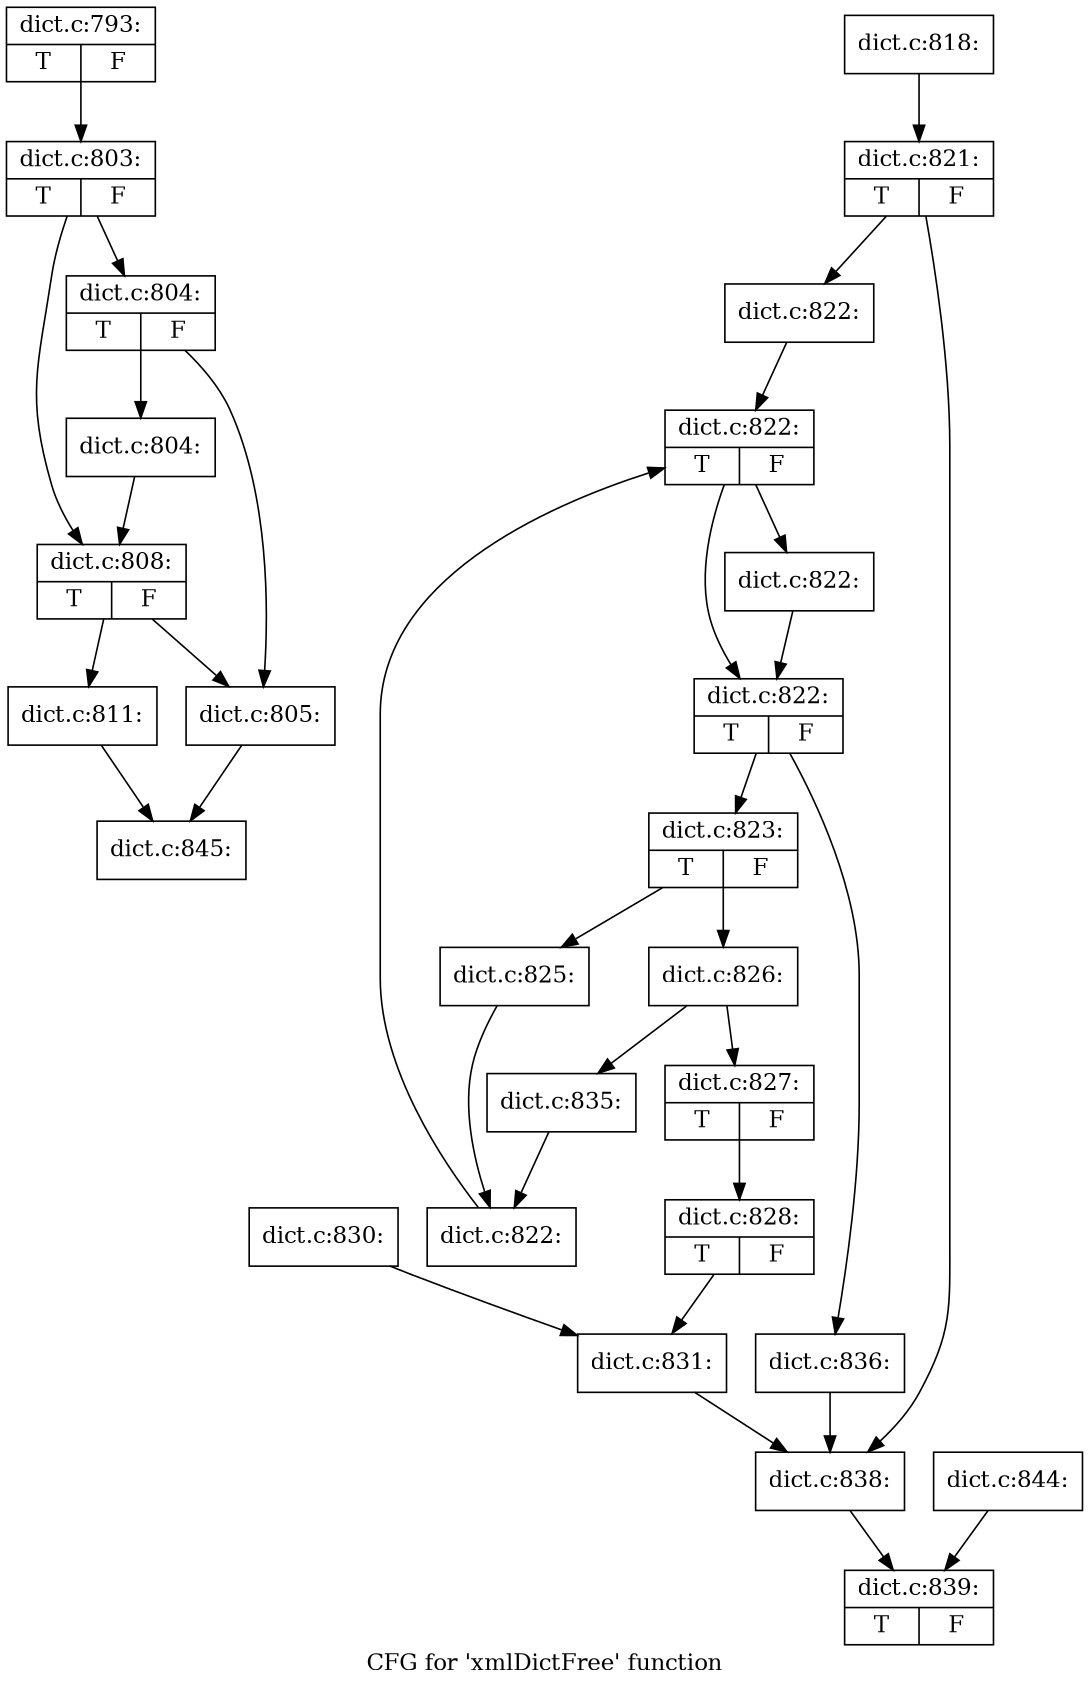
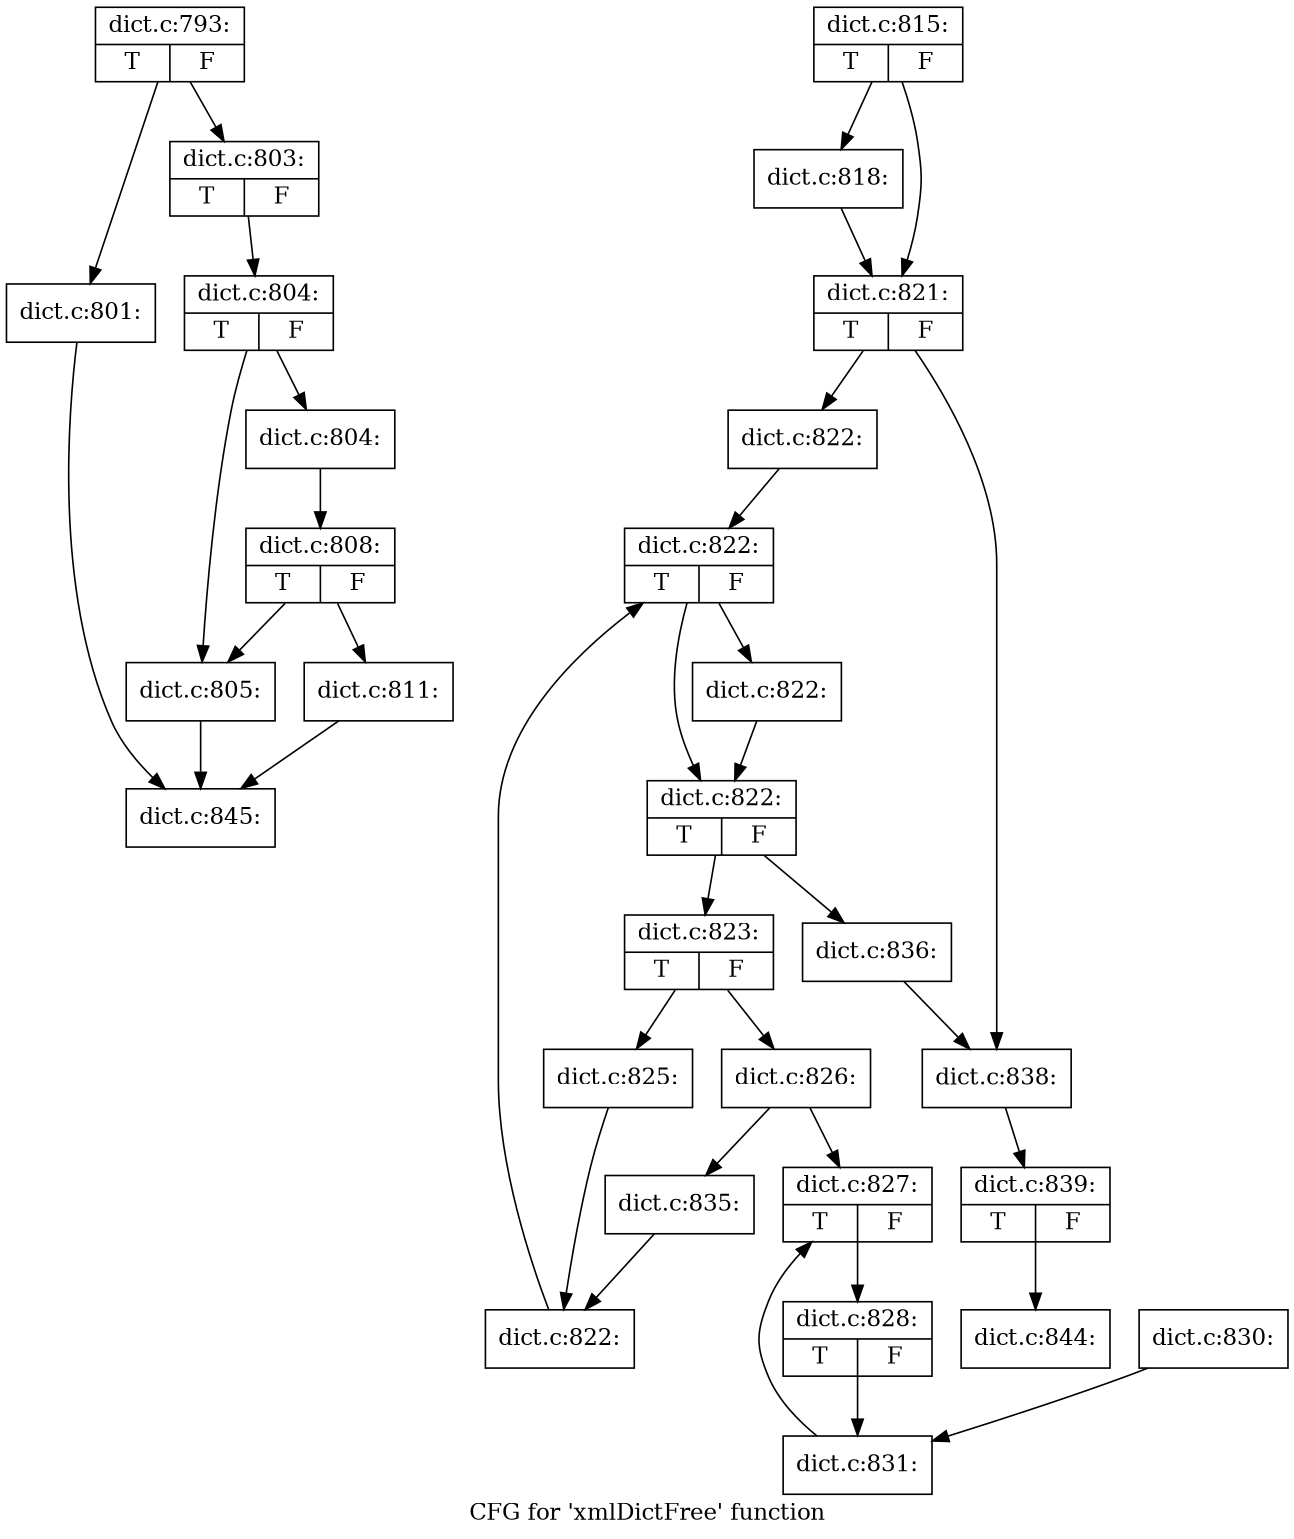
  digraph {
    label="CFG for 'xmlDictFree' function"
    node [shape=record]
    n1 [label="{dict.c:793:|{<s0>T|<s1>F}}"]
+   n2 [label="{dict.c:801:}"]
    n3 [label="{dict.c:803:|{<s0>T|<s1>F}}"]
    n4 [label="{dict.c:845:}"]
    n5 [label="{dict.c:808:|{<s0>T|<s1>F}}"]
    n6 [label="{dict.c:804:|{<s0>T|<s1>F}}"]
    n7 [label="{dict.c:811:}"]
    n8 [label="{dict.c:805:}"]
    n9 [label="{dict.c:804:}"]
+   n10 [label="{dict.c:815:|{<s0>T|<s1>F}}"]
    n11 [label="{dict.c:818:}"]
    n12 [label="{dict.c:821:|{<s0>T|<s1>F}}"]
    n13 [label="{dict.c:822:}"]
    n14 [label="{dict.c:838:}"]
    n15 [label="{dict.c:822:|{<s0>T|<s1>F}}"]
    n16 [label="{dict.c:839:|{<s0>T|<s1>F}}"]
    n17 [label="{dict.c:822:}"]
    n18 [label="{dict.c:822:|{<s0>T|<s1>F}}"]
    n19 [label="{dict.c:844:}"]
    n20 [label="{dict.c:823:|{<s0>T|<s1>F}}"]
    n21 [label="{dict.c:836:}"]
    n22 [label="{dict.c:825:}"]
    n23 [label="{dict.c:826:}"]
    n24 [label="{dict.c:822:}"]
    n25 [label="{dict.c:827:|{<s0>T|<s1>F}}"]
    n26 [label="{dict.c:835:}"]
    n27 [label="{dict.c:828:|{<s0>T|<s1>F}}"]
    n28 [label="{dict.c:831:}"]
    n29 [label="{dict.c:830:}"]
+   n1 -> n2
    n1 -> n3
-   n3 -> n5
+   n2 -> n4
    n3 -> n6
    n5 -> n7
    n5 -> n8
    n6 -> n8
    n6 -> n9
    n7 -> n4
    n8 -> n4
    n9 -> n5
+   n10 -> n11
+   n10 -> n12
    n11 -> n12
    n12 -> n13
    n12 -> n14
    n13 -> n15
    n14 -> n16
    n15 -> n17
    n15 -> n18
-   n19 -> n16
+   n16 -> n19
    n17 -> n18
    n18 -> n20
    n18 -> n21
    n20 -> n22
    n20 -> n23
    n21 -> n14
    n22 -> n24
    n23 -> n25
    n23 -> n26
    n24 -> n15
    n25 -> n27
    n26 -> n24
    n27 -> n28
-   n28 -> n14
+   n28 -> n25
    n29 -> n28
  }
